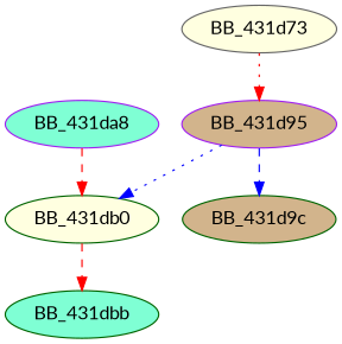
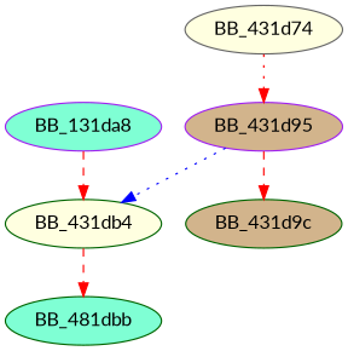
  digraph {
    fontname=Lato
    node [color=darkgreen fillcolor=tan fontname=Lato style=filled]
    edge [color=red fontname=Lato style=dashed]
    BB_431d95 [color=purple]
-   BB_431d73 [color=gray40 fillcolor=lightyellow]
+   BB_431d73 [color=gray40 fillcolor=lightyellow label=BB_431d74]
    BB_431d9c
-   BB_431db0 [fillcolor=lightyellow]
-   BB_431dbb [fillcolor=aquamarine]
-   BB_431da8 [color=purple fillcolor=aquamarine]
-   BB_431d95 -> BB_431d9c [color=blue]
+   BB_431db0 [fillcolor=lightyellow label=BB_431db4]
+   BB_431dbb [fillcolor=aquamarine label=BB_481dbb]
+   BB_431da8 [color=purple fillcolor=aquamarine label=BB_131da8]
+   BB_431d95 -> BB_431d9c
    BB_431d95 -> BB_431db0 [color=blue style=dotted]
    BB_431d73 -> BB_431d95 [style=dotted]
    BB_431db0 -> BB_431dbb
    BB_431da8 -> BB_431db0
  }
